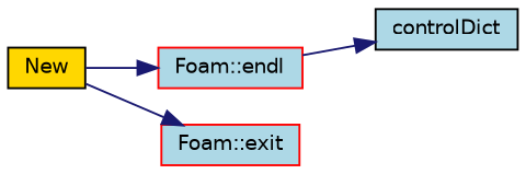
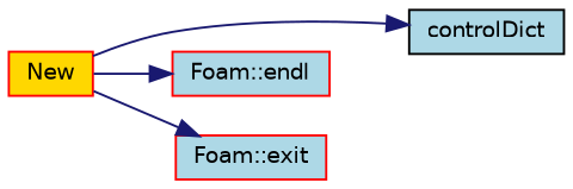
  digraph {
    rankdir=LR
    node [color=black fillcolor=lightblue fontname=Helvetica fontsize=10 shape=record style=filled]
    edge [color=midnightblue fontname=Helvetica fontsize=10 labelfontname=Helvetica labelfontsize=10 style=solid]
-   n1 [fillcolor=gold fontcolor=black height=0.2 label=New width=0.4]
+   n1 [color=red fillcolor=gold fontcolor=black height=0.2 label=New width=0.4]
    n2 [height=0.2 label=controlDict width=0.4]
    n3 [color=red height=0.2 label="Foam::endl" width=0.4]
    n4 [color=red height=0.2 label="Foam::exit" width=0.4]
-   n3 -> n2
+   n1 -> n2
    n1 -> n3
    n1 -> n4
  }
